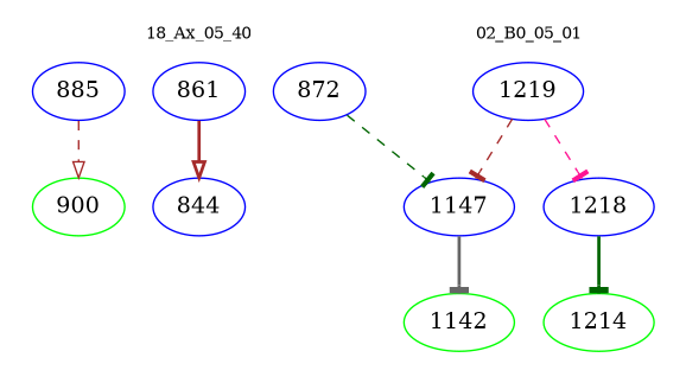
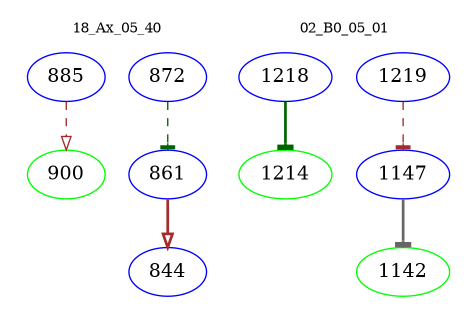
  digraph {
    node [color=blue]
    edge [arrowhead=tee color=brown style=dashed]
    n1 [label=872]
    n2 [label=861]
    n3 [label=885]
    n4 [label=844]
    n5 [color=green label=900]
    n6 [label=1219]
    n7 [label=1147]
    n8 [label=1218]
    n9 [color=green label=1142]
    n10 [color=green label=1214]
    subgraph cluster_1 {
      color=white
      fontsize=10
      label="18_Ax_05_40"
      n1
      n2
      n3
      n4
      n5
    }
    subgraph cluster_2 {
      color=white
      fontsize=10
      label="02_B0_05_01"
      n6
      n7
      n8
      n9
      n10
    }
-   n1 -> n7 [color=darkgreen]
+   n1 -> n2 [color=darkgreen]
    n2 -> n4 [arrowhead=onormal style=bold]
    n3 -> n5 [arrowhead=onormal]
    n6 -> n7
-   n6 -> n8 [color=deeppink]
    n7 -> n9 [color=gray40 style=bold]
    n8 -> n10 [color=darkgreen style=bold]
  }
